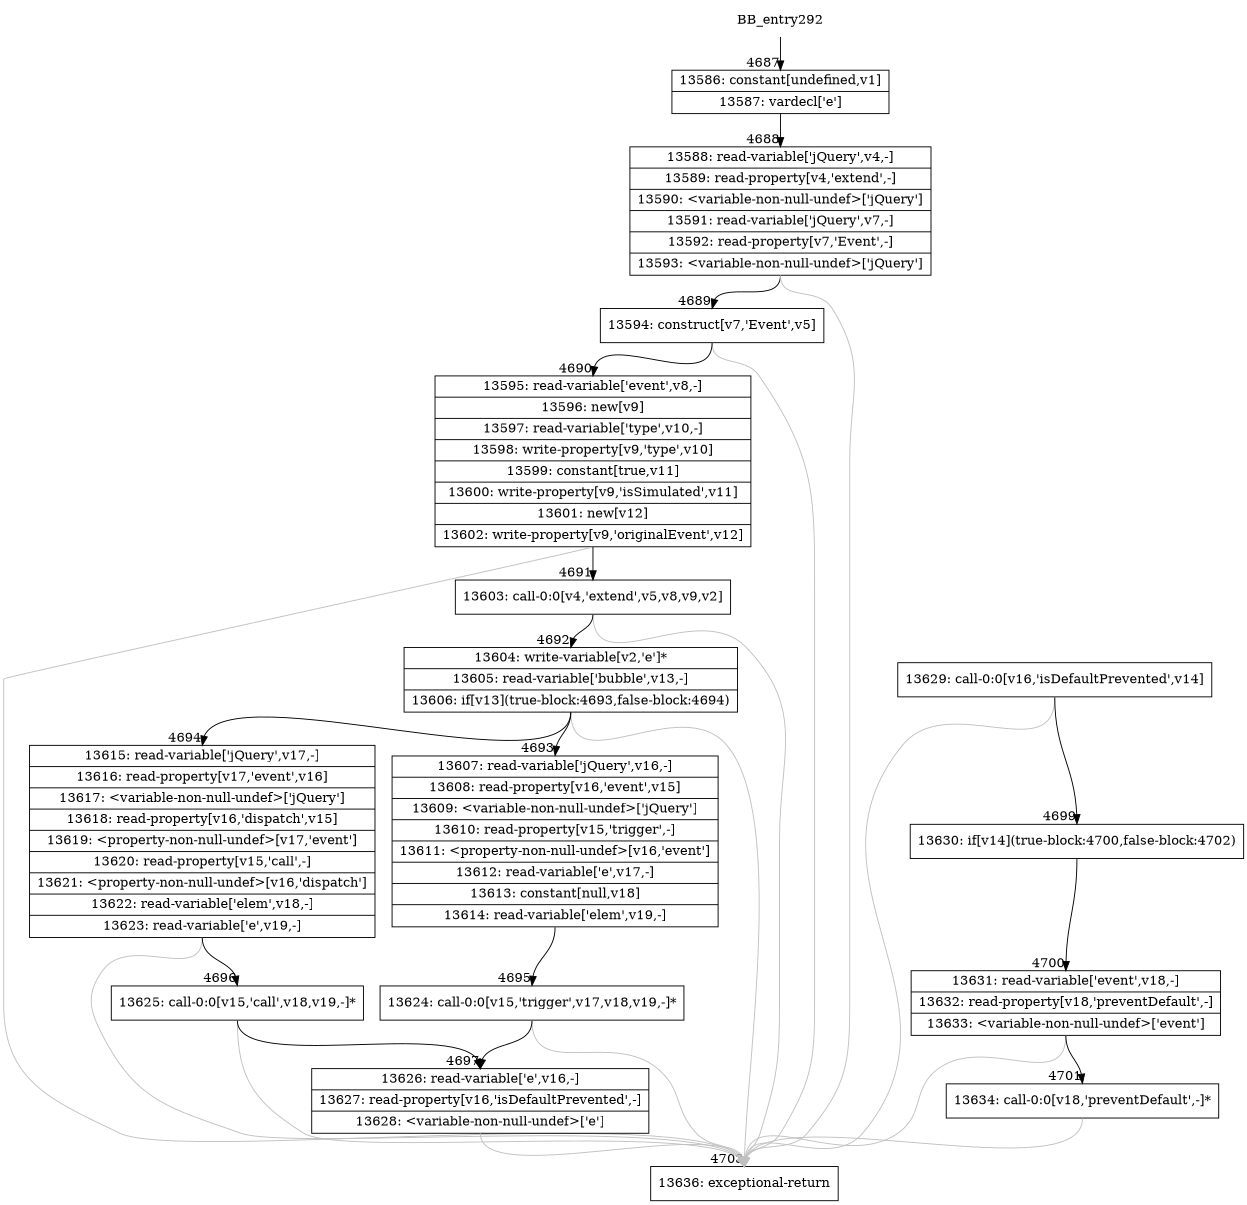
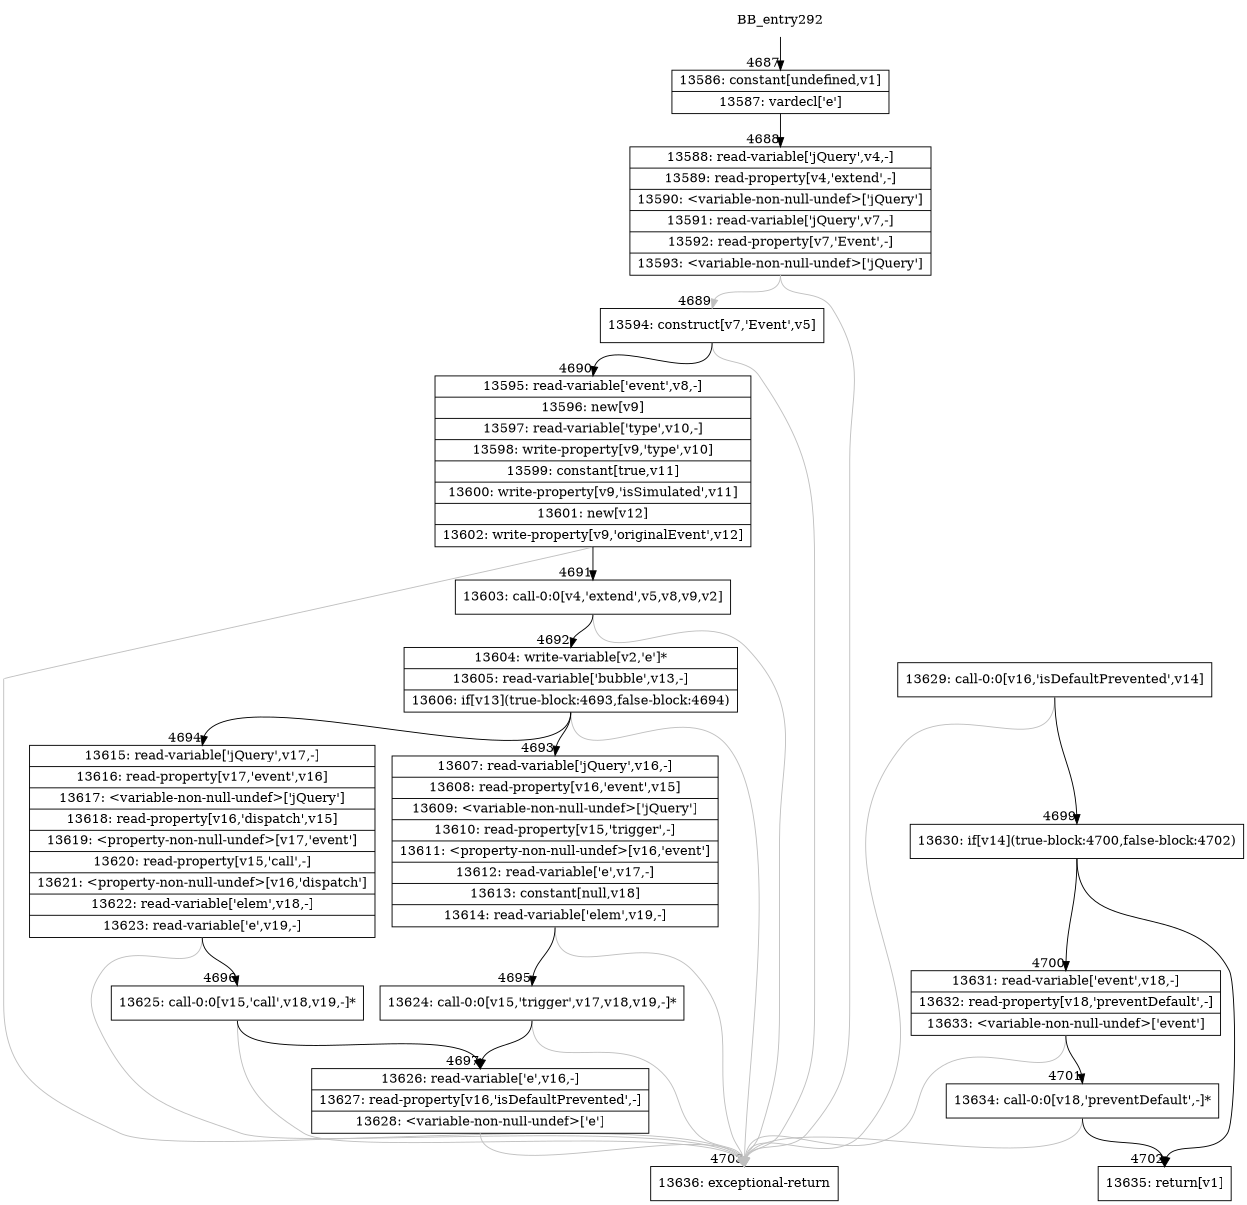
  digraph {
    rankdir=TD
    node [shape=record]
    edge [headport=n tailport=s]
    n1 [label=BB_entry292 shape=none]
    n2 [label="{13586: constant[undefined,v1]|13587: vardecl['e']}"]
    n3 [label="{13588: read-variable['jQuery',v4,-]|13589: read-property[v4,'extend',-]|13590: \<variable-non-null-undef\>['jQuery']|13591: read-variable['jQuery',v7,-]|13592: read-property[v7,'Event',-]|13593: \<variable-non-null-undef\>['jQuery']}"]
    n4 [label="{13594: construct[v7,'Event',v5]}"]
    n5 [label="{13636: exceptional-return}"]
    n6 [label="{13595: read-variable['event',v8,-]|13596: new[v9]|13597: read-variable['type',v10,-]|13598: write-property[v9,'type',v10]|13599: constant[true,v11]|13600: write-property[v9,'isSimulated',v11]|13601: new[v12]|13602: write-property[v9,'originalEvent',v12]}"]
    n7 [label="{13603: call-0:0[v4,'extend',v5,v8,v9,v2]}"]
    n8 [label="{13604: write-variable[v2,'e']*|13605: read-variable['bubble',v13,-]|13606: if[v13](true-block:4693,false-block:4694)}"]
    n9 [label="{13607: read-variable['jQuery',v16,-]|13608: read-property[v16,'event',v15]|13609: \<variable-non-null-undef\>['jQuery']|13610: read-property[v15,'trigger',-]|13611: \<property-non-null-undef\>[v16,'event']|13612: read-variable['e',v17,-]|13613: constant[null,v18]|13614: read-variable['elem',v19,-]}"]
    n10 [label="{13615: read-variable['jQuery',v17,-]|13616: read-property[v17,'event',v16]|13617: \<variable-non-null-undef\>['jQuery']|13618: read-property[v16,'dispatch',v15]|13619: \<property-non-null-undef\>[v17,'event']|13620: read-property[v15,'call',-]|13621: \<property-non-null-undef\>[v16,'dispatch']|13622: read-variable['elem',v18,-]|13623: read-variable['e',v19,-]}"]
    n11 [label="{13624: call-0:0[v15,'trigger',v17,v18,v19,-]*}"]
    n12 [label="{13625: call-0:0[v15,'call',v18,v19,-]*}"]
    n13 [label="{13626: read-variable['e',v16,-]|13627: read-property[v16,'isDefaultPrevented',-]|13628: \<variable-non-null-undef\>['e']}"]
    n14 [label="{13629: call-0:0[v16,'isDefaultPrevented',v14]}"]
    n15 [label="{13630: if[v14](true-block:4700,false-block:4702)}"]
    n16 [label="{13631: read-variable['event',v18,-]|13632: read-property[v18,'preventDefault',-]|13633: \<variable-non-null-undef\>['event']}"]
+   n17 [label="{13635: return[v1]}"]
    n18 [label="{13634: call-0:0[v18,'preventDefault',-]*}"]
    n1 -> n2 [headlabel="    4687"]
    n2 -> n3 [headlabel="      4688"]
-   n3 -> n4 [headlabel="      4689"]
+   n3 -> n4 [headlabel="      4689" color=gray]
    n3 -> n5 [color=gray headlabel="      4703"]
    n4 -> n5 [color=gray]
    n4 -> n6 [headlabel="      4690"]
    n6 -> n5 [color=gray]
    n6 -> n7 [headlabel="      4691"]
    n7 -> n5 [color=gray]
    n7 -> n8 [headlabel="      4692"]
    n8 -> n5 [color=gray]
    n8 -> n9 [headlabel="      4693"]
    n8 -> n10 [headlabel="      4694"]
+   n9 -> n5 [color=gray]
    n9 -> n11 [headlabel="      4695"]
    n10 -> n5 [color=gray]
    n10 -> n12 [headlabel="      4696"]
    n11 -> n5 [color=gray]
    n11 -> n13 [headlabel="      4697"]
    n12 -> n5 [color=gray]
    n12 -> n13
    n13 -> n5 [color=gray]
    n14 -> n5 [color=gray]
    n14 -> n15 [headlabel="      4699"]
    n15 -> n16 [headlabel="      4700"]
+   n15 -> n17 [headlabel="      4702"]
    n16 -> n5 [color=gray]
    n16 -> n18 [headlabel="      4701"]
    n18 -> n5 [color=gray]
+   n18 -> n17
  }
